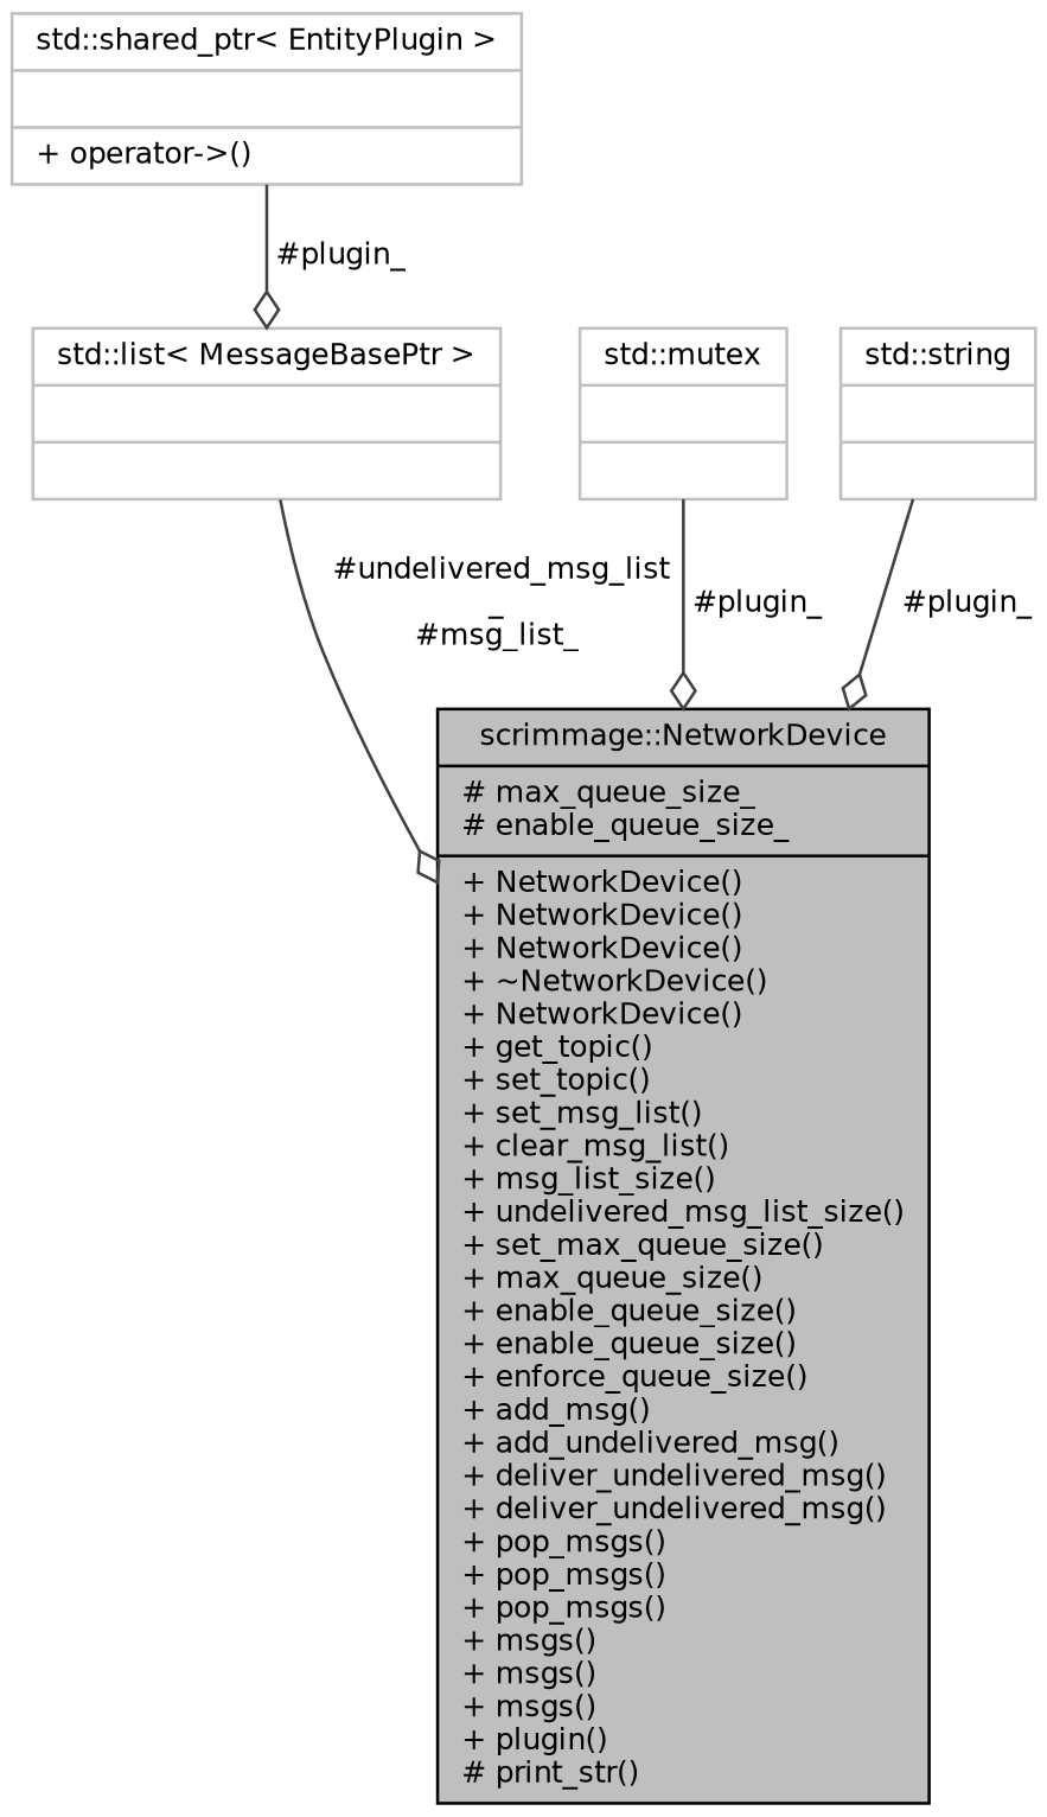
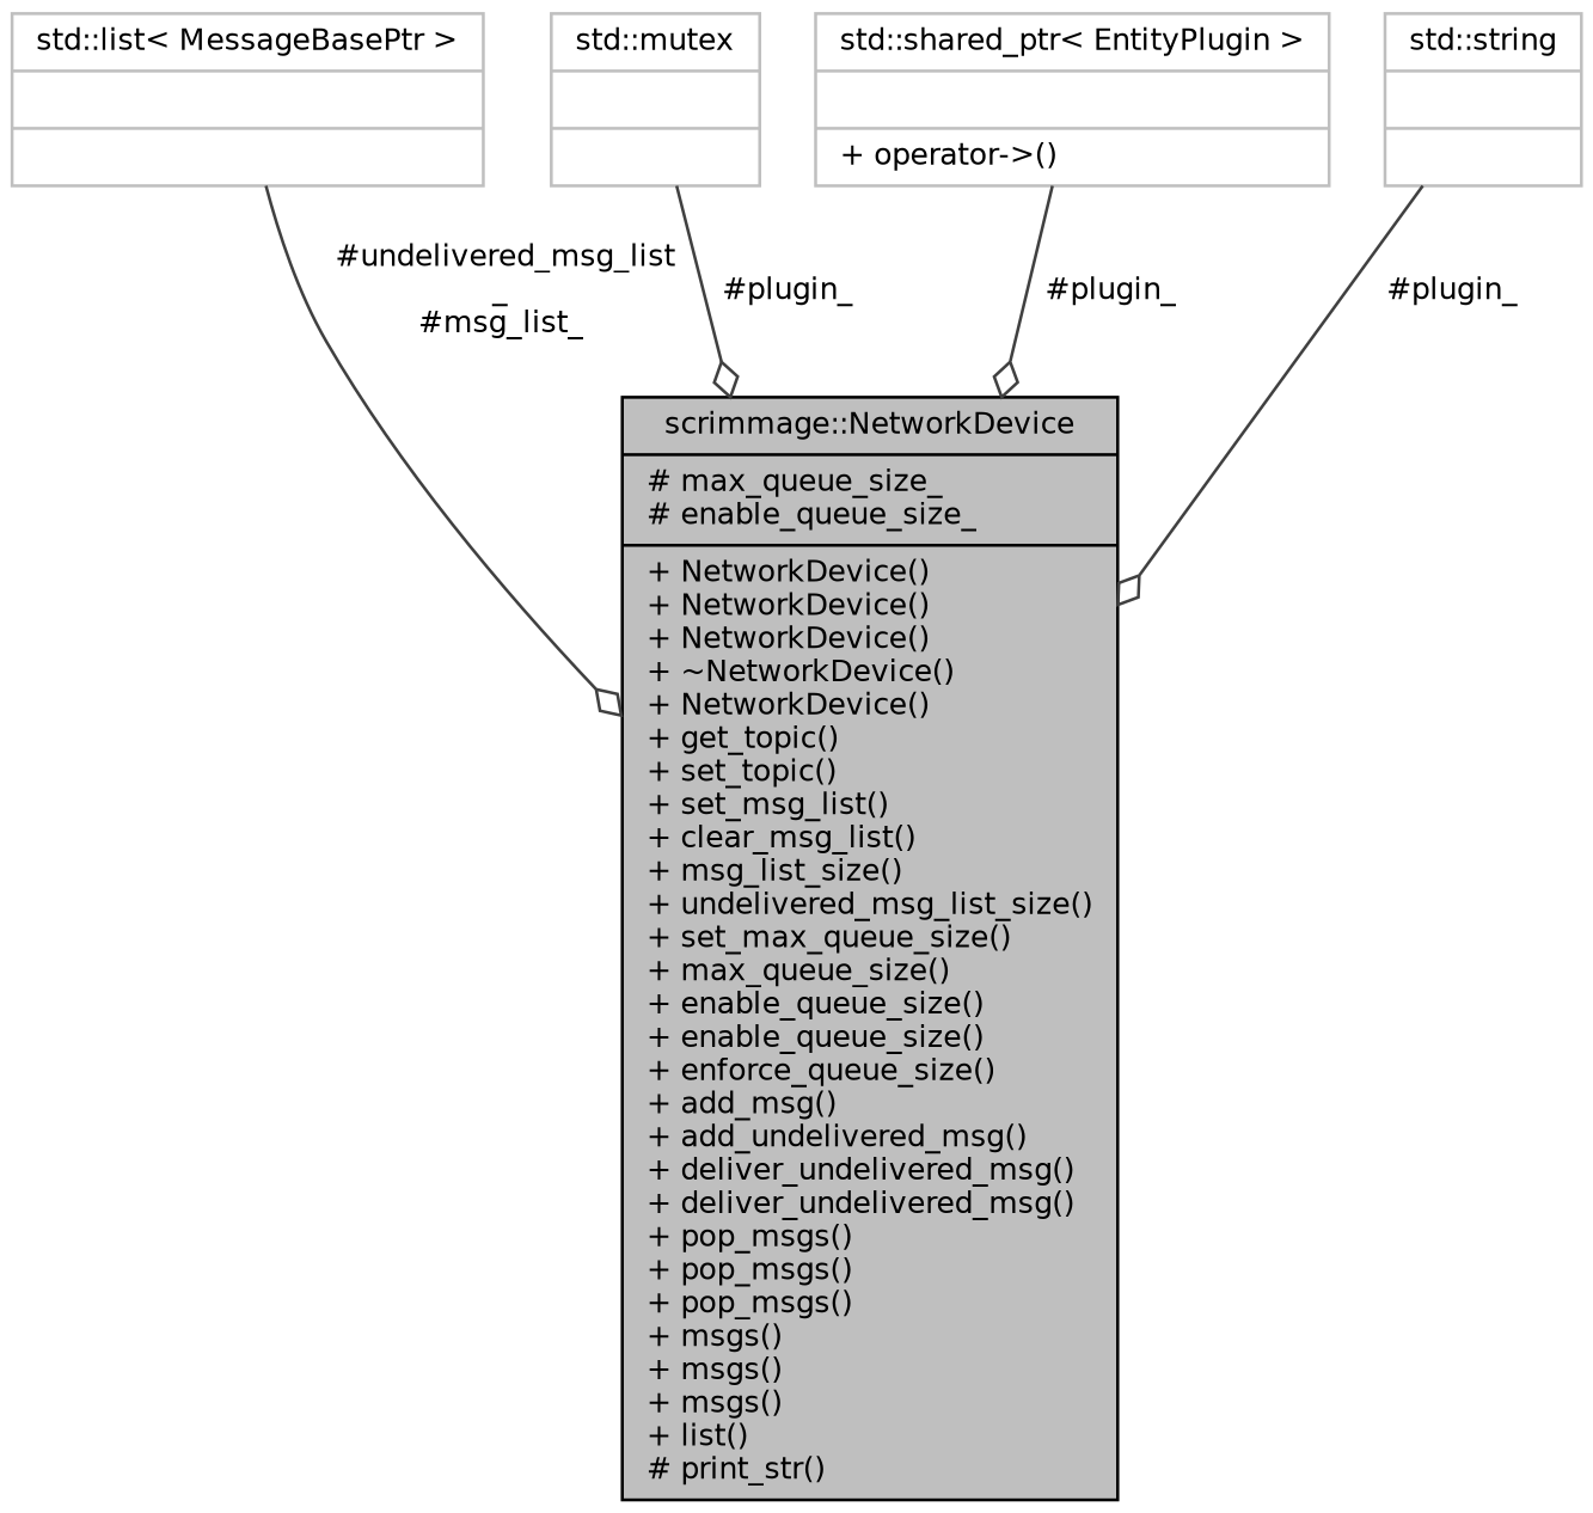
  digraph {
    node [color=grey75 fillcolor=white fontname=Helvetica fontsize=10 shape=record style=filled]
    edge [arrowhead=odiamond color=grey25 fontname=Helvetica fontsize=10 labelfontname=Helvetica labelfontsize=10 style=solid]
-   n1 [color=black fillcolor=grey75 fontcolor=black height=0.2 label="{scrimmage::NetworkDevice\n|# max_queue_size_\l# enable_queue_size_\l|+ NetworkDevice()\l+ NetworkDevice()\l+ NetworkDevice()\l+ ~NetworkDevice()\l+ NetworkDevice()\l+ get_topic()\l+ set_topic()\l+ set_msg_list()\l+ clear_msg_list()\l+ msg_list_size()\l+ undelivered_msg_list_size()\l+ set_max_queue_size()\l+ max_queue_size()\l+ enable_queue_size()\l+ enable_queue_size()\l+ enforce_queue_size()\l+ add_msg()\l+ add_undelivered_msg()\l+ deliver_undelivered_msg()\l+ deliver_undelivered_msg()\l+ pop_msgs()\l+ pop_msgs()\l+ pop_msgs()\l+ msgs()\l+ msgs()\l+ msgs()\l+ plugin()\l# print_str()\l}" width=0.4]
+   n1 [color=black fillcolor=grey75 fontcolor=black height=0.2 label="{scrimmage::NetworkDevice\n|# max_queue_size_\l# enable_queue_size_\l|+ NetworkDevice()\l+ NetworkDevice()\l+ NetworkDevice()\l+ ~NetworkDevice()\l+ NetworkDevice()\l+ get_topic()\l+ set_topic()\l+ set_msg_list()\l+ clear_msg_list()\l+ msg_list_size()\l+ undelivered_msg_list_size()\l+ set_max_queue_size()\l+ max_queue_size()\l+ enable_queue_size()\l+ enable_queue_size()\l+ enforce_queue_size()\l+ add_msg()\l+ add_undelivered_msg()\l+ deliver_undelivered_msg()\l+ deliver_undelivered_msg()\l+ pop_msgs()\l+ pop_msgs()\l+ pop_msgs()\l+ msgs()\l+ msgs()\l+ msgs()\l+ list()\l# print_str()\l}" width=0.4]
    n2 [height=0.2 label="{std::list\< MessageBasePtr \>\n||}" width=0.4]
    n3 [height=0.2 label="{std::mutex\n||}" width=0.4]
    n4 [height=0.2 label="{std::shared_ptr\< EntityPlugin \>\n||+ operator-\>()\l}" width=0.4]
    n5 [height=0.2 label="{std::string\n||}" width=0.4]
    n2 -> n1 [label=" #undelivered_msg_list\l_\n#msg_list_"]
    n3 -> n1 [label=" #plugin_"]
-   n4 -> n2 [label=" #plugin_"]
+   n4 -> n1 [label=" #plugin_"]
    n5 -> n1 [label=" #plugin_"]
  }
